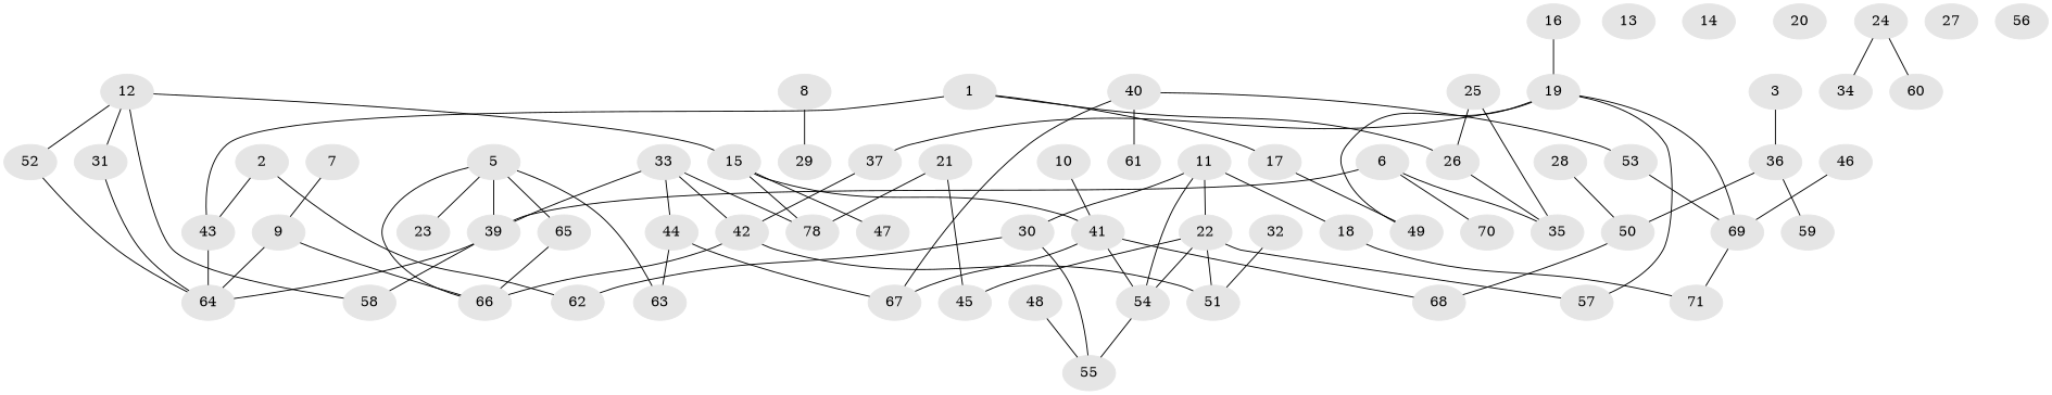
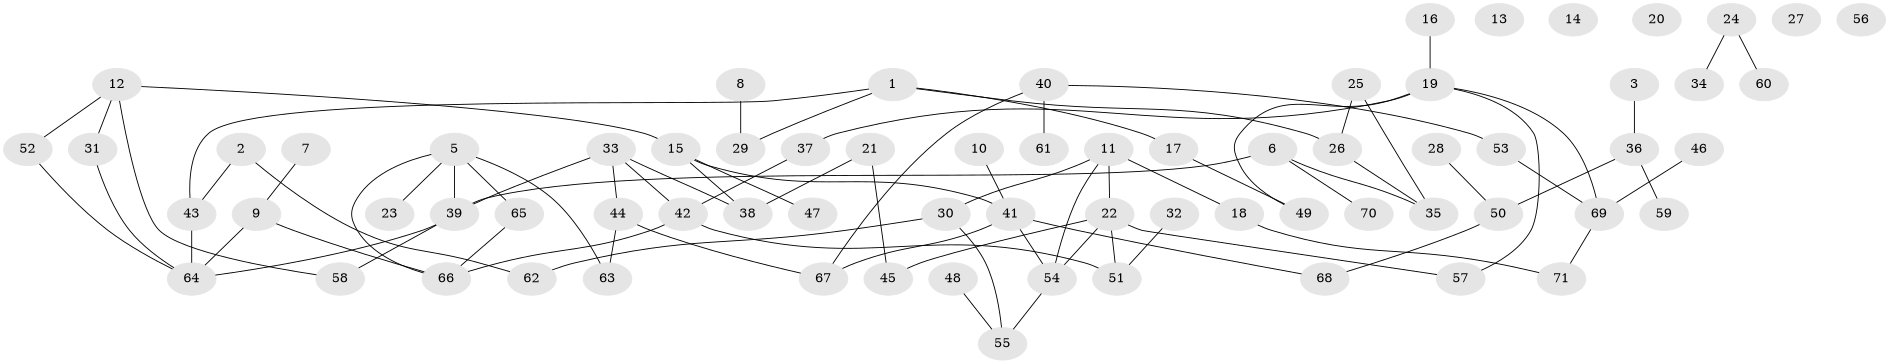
  graph {
    node [color=gray90 style=filled]
    1
    17
    26
    29
    43
    49
    35
    64
    2
    62
    3
    36
    50
    59
    5
    66
    23
    39
    63
    65
    19
    37
    57
    69
    58
    6
    70
    7
    9
    8
    10
    41
    54
    67
    68
    11
    18
    22
    30
    71
    45
    51
    55
    12
    15
    31
    52
-   38 [label=78]
+   38
    47
    13
    14
    16
    42
    20
    21
    24
    34
    60
    25
    27
    28
    32
    33
    44
    40
    53
    61
    46
    48
    56
    1 -- 17
    1 -- 26
+   1 -- 29
    1 -- 43
    17 -- 49
    26 -- 35
    43 -- 64
    2 -- 43
    2 -- 62
    3 -- 36
    36 -- 50
    36 -- 59
    50 -- 68
    5 -- 66
    5 -- 23
    5 -- 39
    5 -- 63
    5 -- 65
    39 -- 64
    39 -- 58
    65 -- 66
    19 -- 49
    19 -- 37
    19 -- 57
    19 -- 69
    37 -- 42
    69 -- 71
    6 -- 35
    6 -- 39
    6 -- 70
    7 -- 9
    9 -- 64
    9 -- 66
    8 -- 29
    10 -- 41
    41 -- 54
    41 -- 67
    41 -- 68
    54 -- 55
    11 -- 54
    11 -- 18
    11 -- 22
    11 -- 30
    18 -- 71
    22 -- 57
    22 -- 54
    22 -- 45
    22 -- 51
    30 -- 62
    30 -- 55
    12 -- 58
    12 -- 15
    12 -- 31
    12 -- 52
    15 -- 41
    15 -- 38
    15 -- 47
    31 -- 64
    52 -- 64
    16 -- 19
    42 -- 66
    42 -- 51
    21 -- 45
    21 -- 38
    24 -- 34
    24 -- 60
    25 -- 26
    25 -- 35
    28 -- 50
    32 -- 51
    33 -- 39
    33 -- 38
    33 -- 42
    33 -- 44
    44 -- 63
    44 -- 67
    40 -- 67
    40 -- 53
    40 -- 61
    53 -- 69
    46 -- 69
    48 -- 55
  }
